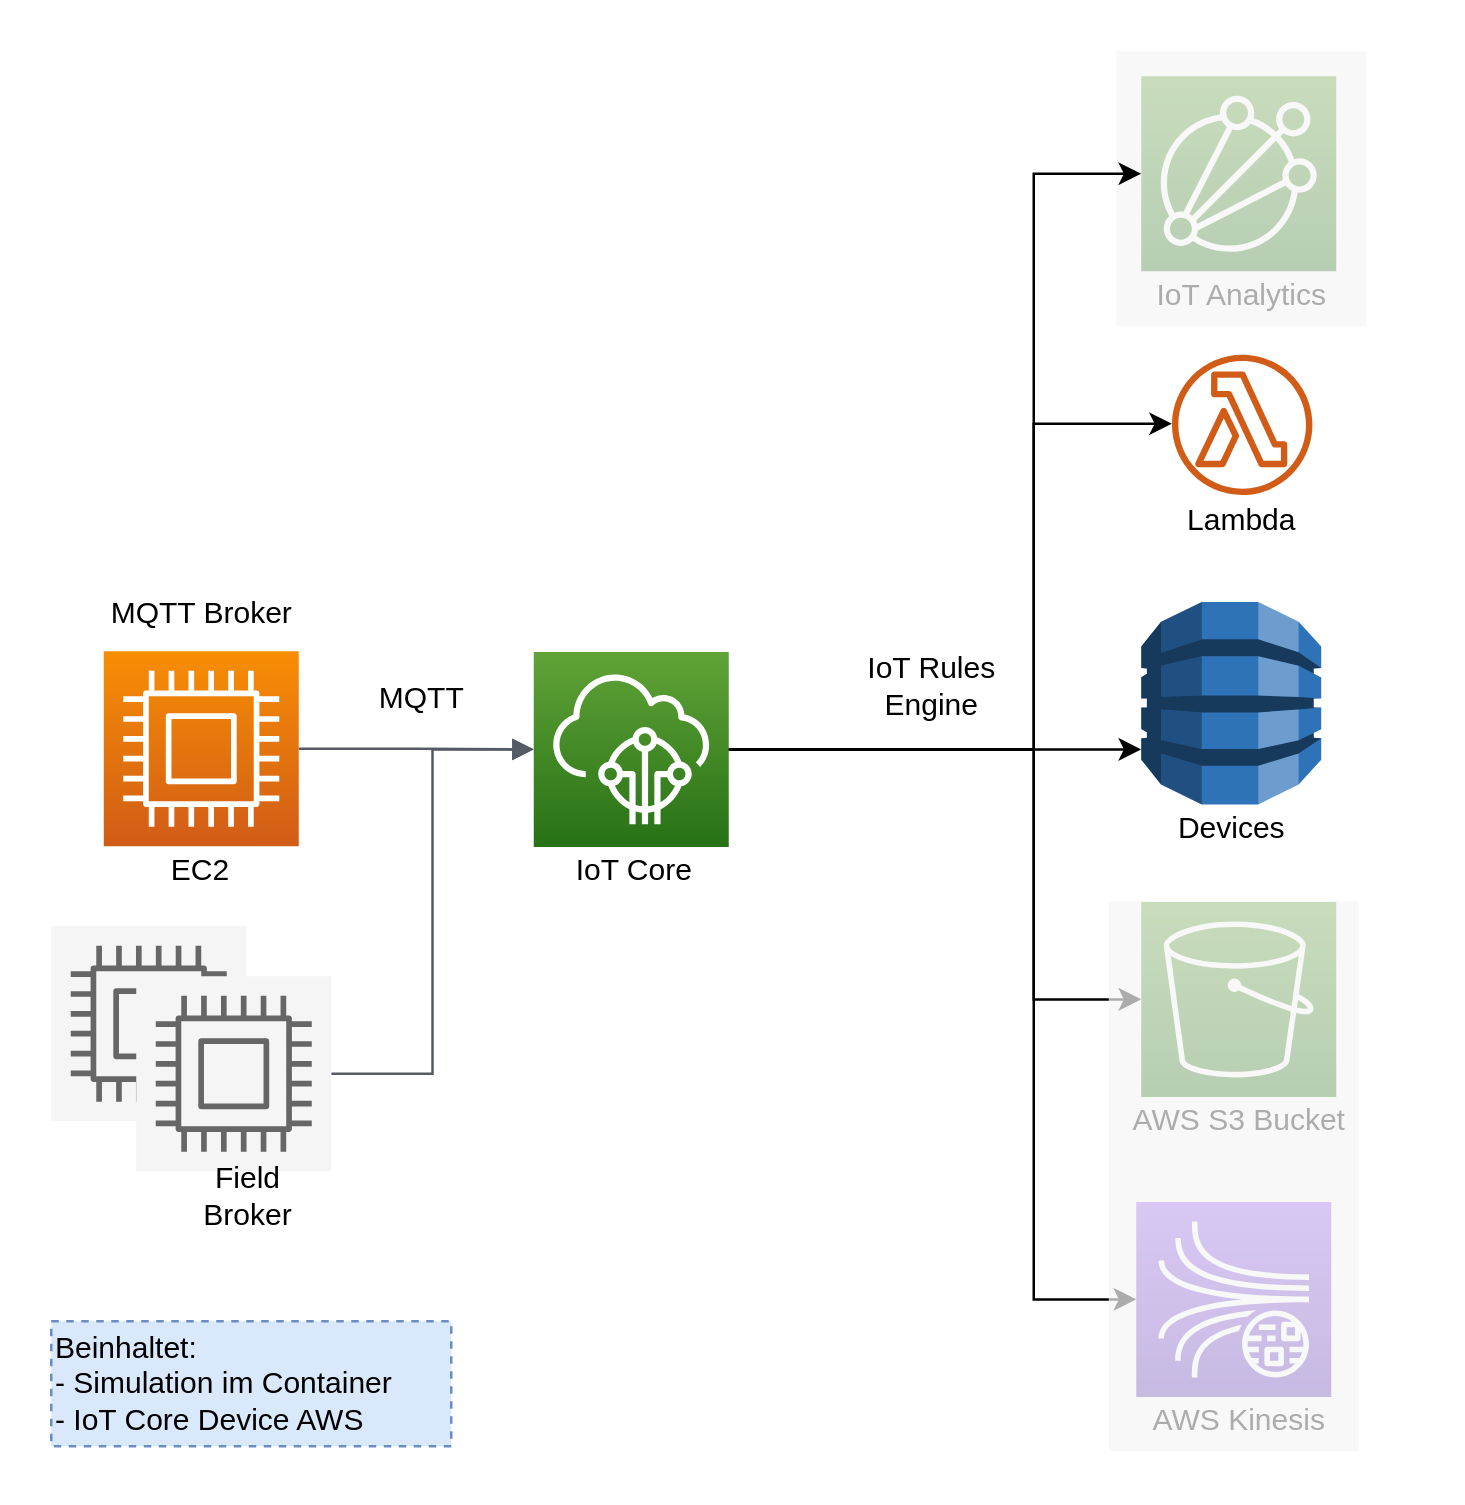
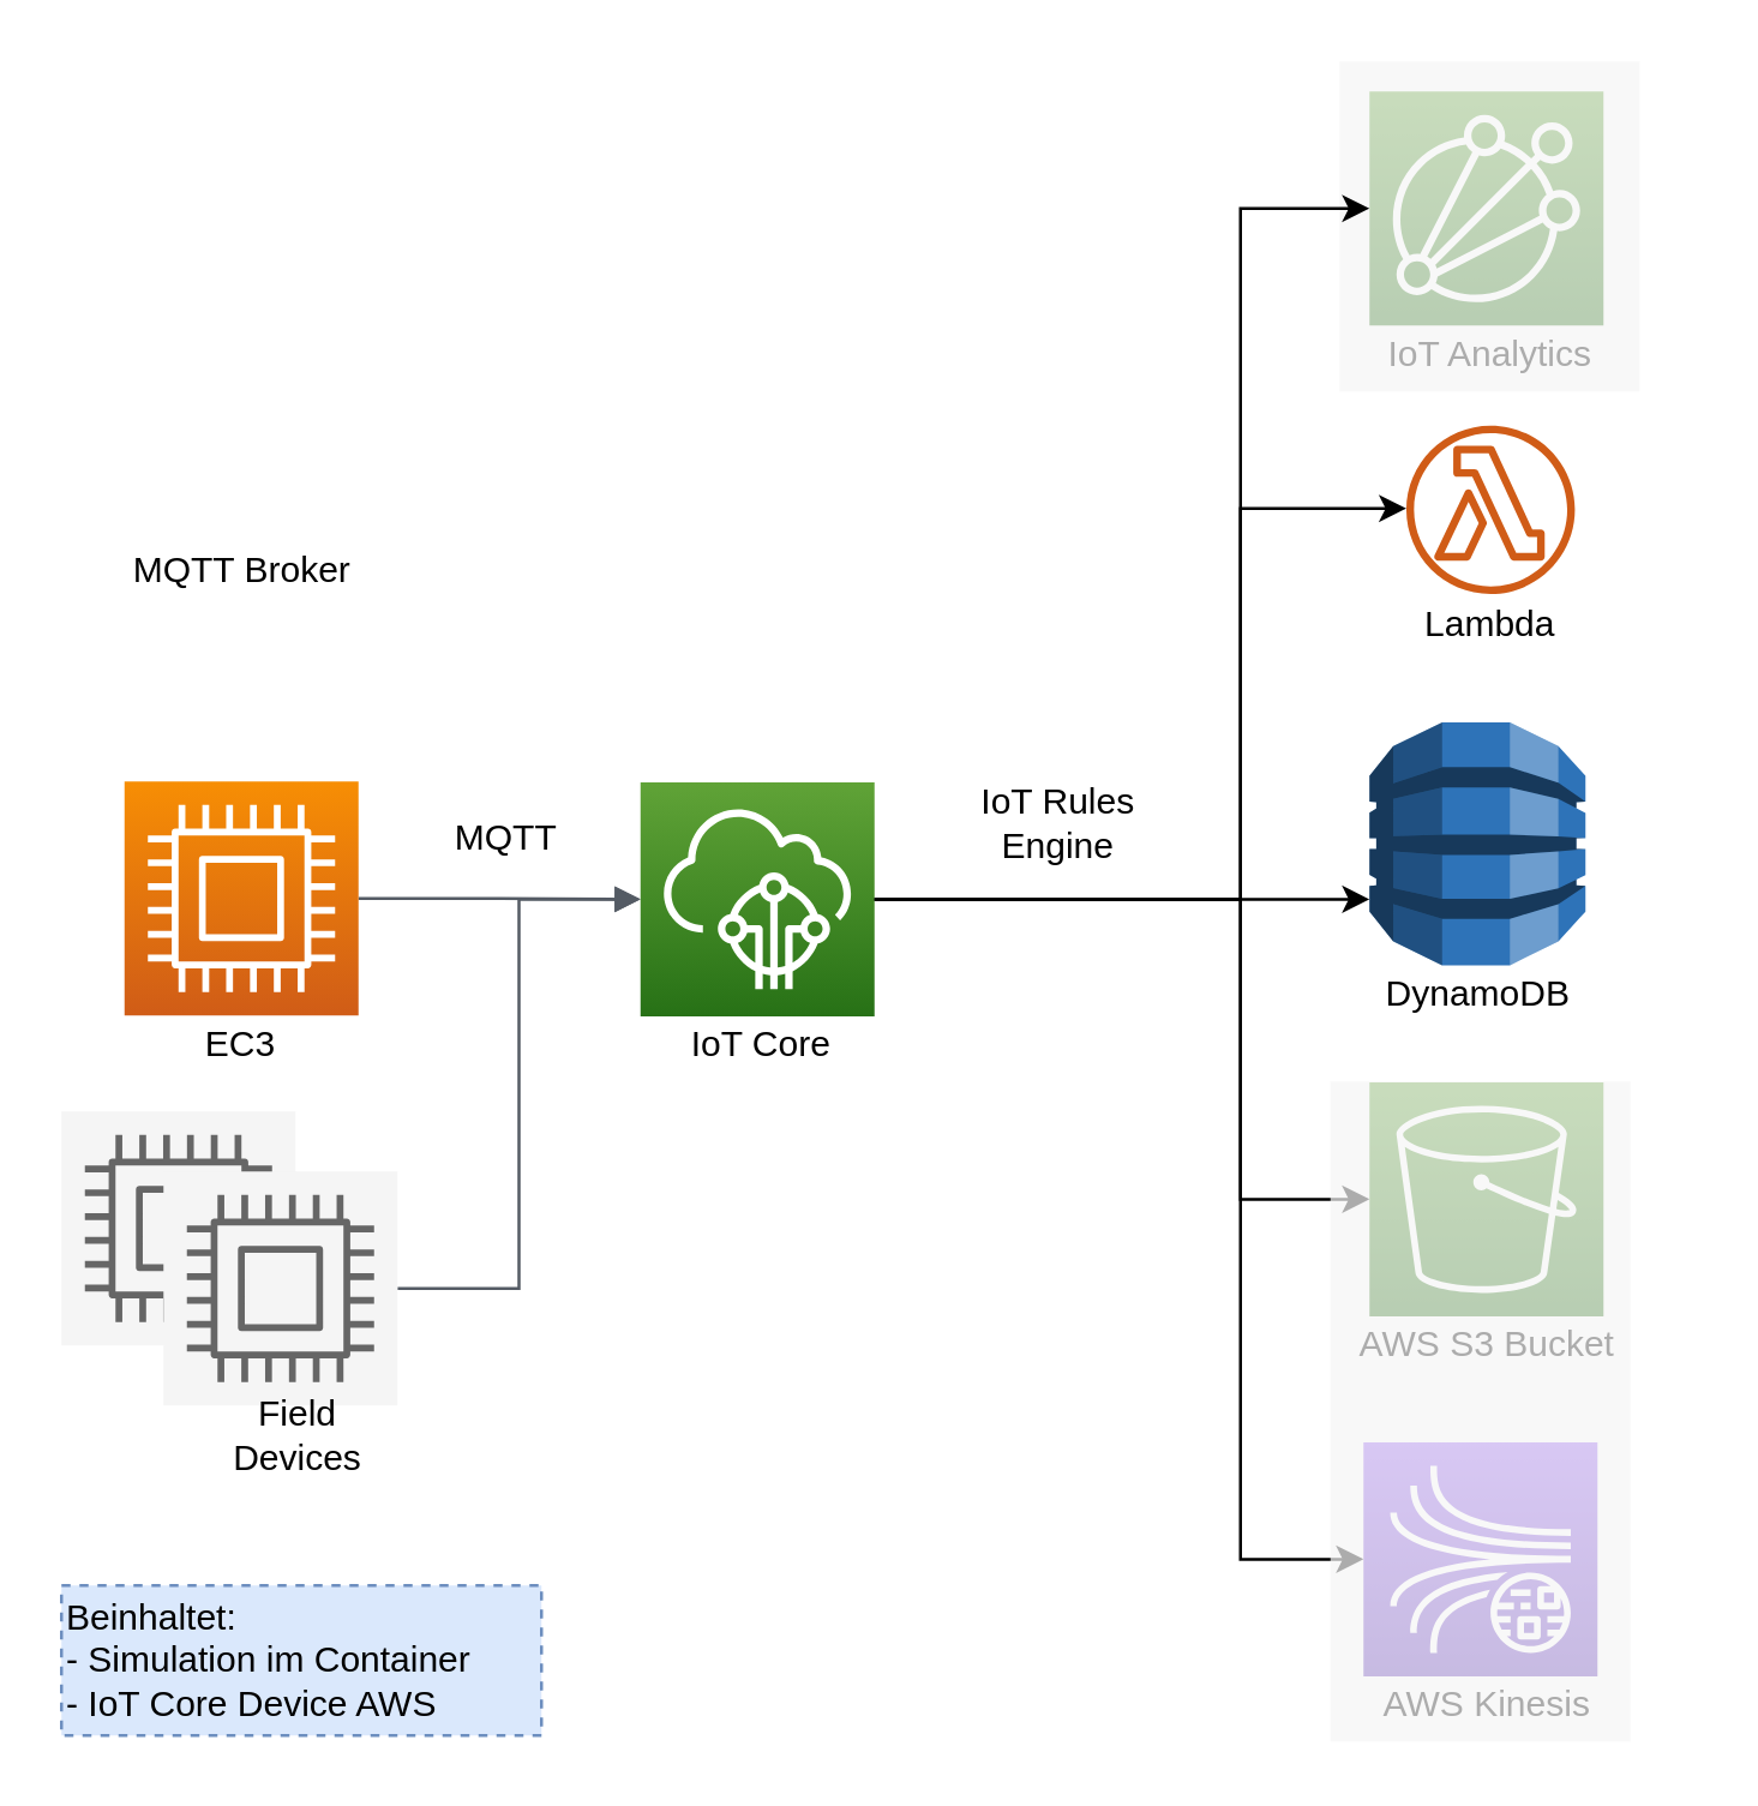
  <mxCell id="0" />
  <mxCell id="1" parent="0" />
  <mxCell id="2" style="edgeStyle=orthogonalEdgeStyle;rounded=0;orthogonalLoop=1;jettySize=auto;html=1;" parent="1" source="13" target="27" edge="1"><mxGeometry relative="1" as="geometry"><Array as="points"><mxPoint x="481" y="299.25" /><mxPoint x="481" y="299.25" /></Array></mxGeometry></mxCell>
  <mxCell id="3" style="edgeStyle=orthogonalEdgeStyle;rounded=0;orthogonalLoop=1;jettySize=auto;html=1;entryX=0;entryY=0.5;entryDx=0;entryDy=0;entryPerimeter=0;" parent="1" source="13" target="23" edge="1"><mxGeometry relative="1" as="geometry"><Array as="points"><mxPoint x="413" y="299" /><mxPoint x="413" y="399" /></Array></mxGeometry></mxCell>
  <mxCell id="4" style="edgeStyle=orthogonalEdgeStyle;rounded=0;orthogonalLoop=1;jettySize=auto;html=1;entryX=0;entryY=0.5;entryDx=0;entryDy=0;entryPerimeter=0;" parent="1" source="13" target="20" edge="1"><mxGeometry relative="1" as="geometry"><Array as="points"><mxPoint x="413" y="299" /><mxPoint x="413" y="519" /></Array></mxGeometry></mxCell>
  <mxCell id="5" value="" style="edgeStyle=orthogonalEdgeStyle;html=1;endArrow=block;elbow=vertical;startArrow=none;endFill=1;strokeColor=#545B64;rounded=0;exitX=1;exitY=0.5;exitDx=0;exitDy=0;exitPerimeter=0;" parent="1" source="11" target="13" edge="1"><mxGeometry width="100" relative="1" as="geometry"><mxPoint x="96" y="299" as="sourcePoint" /><mxPoint x="186" y="320" as="targetPoint" /></mxGeometry></mxCell>
  <mxCell id="6" value="&lt;div align=&quot;left&quot;&gt;Beinhaltet:&lt;/div&gt;&lt;div align=&quot;left&quot;&gt;- Simulation im Container&lt;/div&gt;&lt;div align=&quot;left&quot;&gt;- IoT Core Device AWS&lt;br&gt;&lt;/div&gt;" style="text;html=1;align=left;verticalAlign=middle;whiteSpace=wrap;rounded=0;strokeColor=#6c8ebf;dashed=1;fillColor=#dae8fc;" parent="1" vertex="1"><mxGeometry x="20" y="528" width="160" height="50" as="geometry" /></mxCell>
  <mxCell id="7" value="" style="edgeStyle=orthogonalEdgeStyle;html=1;endArrow=block;elbow=vertical;startArrow=none;endFill=1;strokeColor=#545B64;rounded=0;entryX=0;entryY=0.5;entryDx=0;entryDy=0;entryPerimeter=0;" parent="1" source="17" target="13" edge="1"><mxGeometry width="100" relative="1" as="geometry"><mxPoint x="119" y="388.5" as="sourcePoint" /><mxPoint x="246" y="388.5" as="targetPoint" /></mxGeometry></mxCell>
- <mxCell id="8" value="&lt;div&gt;IoT Rules &lt;br&gt;&lt;/div&gt;&lt;div&gt;Engine&lt;/div&gt;" style="text;html=1;align=center;verticalAlign=middle;resizable=0;points=[];autosize=1;strokeColor=none;" parent="1" vertex="1"><mxGeometry x="337" y="259.25" width="70" height="30" as="geometry" /></mxCell>
+ <mxCell id="8" value="&lt;div&gt;IoT Rules &lt;br&gt;&lt;/div&gt;&lt;div&gt;Engine&lt;/div&gt;" style="text;html=1;align=center;verticalAlign=middle;resizable=0;points=[];autosize=1;strokeColor=none;" parent="1" vertex="1"><mxGeometry x="317" y="259.25" width="70" height="30" as="geometry" /></mxCell>
  <mxCell id="9" value="" style="group" parent="1" vertex="1" connectable="0"><mxGeometry x="41" y="260" width="78" height="98" as="geometry" /></mxCell>
- <mxCell id="10" value="EC2" style="text;html=1;strokeColor=none;fillColor=none;align=center;verticalAlign=middle;whiteSpace=wrap;rounded=0;" parent="9" vertex="1"><mxGeometry x="19" y="78" width="40" height="20" as="geometry" /></mxCell>
+ <mxCell id="10" value="EC3" style="text;html=1;strokeColor=none;fillColor=none;align=center;verticalAlign=middle;whiteSpace=wrap;rounded=0;" parent="9" vertex="1"><mxGeometry x="19" y="78" width="40" height="20" as="geometry" /></mxCell>
  <mxCell id="11" value="" style="points=[[0,0,0],[0.25,0,0],[0.5,0,0],[0.75,0,0],[1,0,0],[0,1,0],[0.25,1,0],[0.5,1,0],[0.75,1,0],[1,1,0],[0,0.25,0],[0,0.5,0],[0,0.75,0],[1,0.25,0],[1,0.5,0],[1,0.75,0]];outlineConnect=0;fontColor=#232F3E;gradientColor=#F78E04;gradientDirection=north;fillColor=#D05C17;strokeColor=#ffffff;dashed=0;verticalLabelPosition=bottom;verticalAlign=top;align=center;html=1;fontSize=12;fontStyle=0;aspect=fixed;shape=mxgraph.aws4.resourceIcon;resIcon=mxgraph.aws4.compute;" parent="9" vertex="1"><mxGeometry width="78" height="78" as="geometry" /></mxCell>
  <mxCell id="12" value="" style="group" parent="1" vertex="1" connectable="0"><mxGeometry x="213" y="260.25" width="80" height="98" as="geometry" /></mxCell>
  <mxCell id="13" value="" style="points=[[0,0,0],[0.25,0,0],[0.5,0,0],[0.75,0,0],[1,0,0],[0,1,0],[0.25,1,0],[0.5,1,0],[0.75,1,0],[1,1,0],[0,0.25,0],[0,0.5,0],[0,0.75,0],[1,0.25,0],[1,0.5,0],[1,0.75,0]];outlineConnect=0;fontColor=#232F3E;gradientColor=#60A337;gradientDirection=north;fillColor=#277116;strokeColor=#ffffff;dashed=0;verticalLabelPosition=bottom;verticalAlign=top;align=center;html=1;fontSize=12;fontStyle=0;aspect=fixed;shape=mxgraph.aws4.resourceIcon;resIcon=mxgraph.aws4.iot_core;" parent="12" vertex="1"><mxGeometry width="78" height="78" as="geometry" /></mxCell>
  <mxCell id="14" value="IoT Core" style="text;html=1;align=center;verticalAlign=middle;resizable=0;points=[];autosize=1;strokeColor=none;" parent="12" vertex="1"><mxGeometry x="10" y="78" width="60" height="20" as="geometry" /></mxCell>
  <mxCell id="15" value="" style="group" parent="1" vertex="1" connectable="0"><mxGeometry x="20" y="370" width="112" height="118" as="geometry" /></mxCell>
  <mxCell id="16" value="" style="points=[[0,0,0],[0.25,0,0],[0.5,0,0],[0.75,0,0],[1,0,0],[0,1,0],[0.25,1,0],[0.5,1,0],[0.75,1,0],[1,1,0],[0,0.25,0],[0,0.5,0],[0,0.75,0],[1,0.25,0],[1,0.5,0],[1,0.75,0]];outlineConnect=0;gradientDirection=north;dashed=0;verticalLabelPosition=bottom;verticalAlign=top;align=center;html=1;fontSize=12;fontStyle=0;aspect=fixed;shape=mxgraph.aws4.resourceIcon;resIcon=mxgraph.aws4.compute;shadow=0;fillColor=#f5f5f5;strokeColor=#666666;fontColor=#333333;" parent="15" vertex="1"><mxGeometry width="78" height="78" as="geometry" /></mxCell>
  <mxCell id="17" value="" style="points=[[0,0,0],[0.25,0,0],[0.5,0,0],[0.75,0,0],[1,0,0],[0,1,0],[0.25,1,0],[0.5,1,0],[0.75,1,0],[1,1,0],[0,0.25,0],[0,0.5,0],[0,0.75,0],[1,0.25,0],[1,0.5,0],[1,0.75,0]];outlineConnect=0;gradientDirection=north;dashed=0;verticalLabelPosition=bottom;verticalAlign=top;align=center;html=1;fontSize=12;fontStyle=0;aspect=fixed;shape=mxgraph.aws4.resourceIcon;resIcon=mxgraph.aws4.compute;shadow=0;fillColor=#f5f5f5;strokeColor=#666666;fontColor=#333333;" parent="15" vertex="1"><mxGeometry x="34" y="20" width="78" height="78" as="geometry" /></mxCell>
- <mxCell id="18" value="Field Broker" style="text;html=1;strokeColor=none;fillColor=none;align=center;verticalAlign=middle;whiteSpace=wrap;rounded=0;" parent="15" vertex="1"><mxGeometry x="59" y="98" width="40" height="20" as="geometry" /></mxCell>
+ <mxCell id="18" value="Field Devices" style="text;html=1;strokeColor=none;fillColor=none;align=center;verticalAlign=middle;whiteSpace=wrap;rounded=0;" parent="15" vertex="1"><mxGeometry x="59" y="98" width="40" height="20" as="geometry" /></mxCell>
  <mxCell id="19" value="" style="group" parent="1" vertex="1" connectable="0"><mxGeometry x="450" y="480.25" width="90" height="98" as="geometry" /></mxCell>
  <mxCell id="20" value="" style="points=[[0,0,0],[0.25,0,0],[0.5,0,0],[0.75,0,0],[1,0,0],[0,1,0],[0.25,1,0],[0.5,1,0],[0.75,1,0],[1,1,0],[0,0.25,0],[0,0.5,0],[0,0.75,0],[1,0.25,0],[1,0.5,0],[1,0.75,0]];outlineConnect=0;fontColor=#232F3E;gradientColor=#945DF2;gradientDirection=north;fillColor=#5A30B5;strokeColor=#ffffff;dashed=0;verticalLabelPosition=bottom;verticalAlign=top;align=center;html=1;fontSize=12;fontStyle=0;aspect=fixed;shape=mxgraph.aws4.resourceIcon;resIcon=mxgraph.aws4.kinesis_data_streams;shadow=0;" parent="19" vertex="1"><mxGeometry x="4" width="78" height="78" as="geometry" /></mxCell>
  <mxCell id="21" value="AWS Kinesis" style="text;html=1;align=center;verticalAlign=middle;resizable=0;points=[];autosize=1;strokeColor=none;" parent="19" vertex="1"><mxGeometry y="78" width="90" height="20" as="geometry" /></mxCell>
  <mxCell id="22" value="" style="group" parent="1" vertex="1" connectable="0"><mxGeometry x="445" y="360.25" width="100" height="98" as="geometry" /></mxCell>
  <mxCell id="23" value="" style="points=[[0,0,0],[0.25,0,0],[0.5,0,0],[0.75,0,0],[1,0,0],[0,1,0],[0.25,1,0],[0.5,1,0],[0.75,1,0],[1,1,0],[0,0.25,0],[0,0.5,0],[0,0.75,0],[1,0.25,0],[1,0.5,0],[1,0.75,0]];outlineConnect=0;fontColor=#232F3E;gradientColor=#60A337;gradientDirection=north;fillColor=#277116;strokeColor=#ffffff;dashed=0;verticalLabelPosition=bottom;verticalAlign=top;align=center;html=1;fontSize=12;fontStyle=0;aspect=fixed;shape=mxgraph.aws4.resourceIcon;resIcon=mxgraph.aws4.s3;shadow=0;" parent="22" vertex="1"><mxGeometry x="11" width="78" height="78" as="geometry" /></mxCell>
  <mxCell id="24" value="AWS S3 Bucket" style="text;html=1;align=center;verticalAlign=middle;resizable=0;points=[];autosize=1;strokeColor=none;" parent="22" vertex="1"><mxGeometry y="78" width="100" height="20" as="geometry" /></mxCell>
  <mxCell id="25" value="" style="group" parent="1" vertex="1" connectable="0"><mxGeometry x="455" y="240.25" width="80" height="101" as="geometry" /></mxCell>
  <mxCell id="26" value="" style="group" parent="25" vertex="1" connectable="0"><mxGeometry x="-3" width="80" height="101" as="geometry" /></mxCell>
  <mxCell id="27" value="" style="outlineConnect=0;dashed=0;verticalLabelPosition=bottom;verticalAlign=top;align=center;html=1;shape=mxgraph.aws3.dynamo_db;fillColor=#2E73B8;gradientColor=none;shadow=0;" parent="26" vertex="1"><mxGeometry x="4" width="72" height="81" as="geometry" /></mxCell>
- <mxCell id="28" value="&lt;div&gt;Devices&lt;/div&gt;" style="text;html=1;align=center;verticalAlign=middle;resizable=0;points=[];autosize=1;strokeColor=none;" parent="26" vertex="1"><mxGeometry y="81" width="80" height="20" as="geometry" /></mxCell>
+ <mxCell id="28" value="&lt;div&gt;DynamoDB&lt;/div&gt;" style="text;html=1;align=center;verticalAlign=middle;resizable=0;points=[];autosize=1;strokeColor=none;" parent="26" vertex="1"><mxGeometry y="81" width="80" height="20" as="geometry" /></mxCell>
  <mxCell id="29" style="edgeStyle=orthogonalEdgeStyle;rounded=0;orthogonalLoop=1;jettySize=auto;html=1;" parent="1" source="13" target="34" edge="1"><mxGeometry relative="1" as="geometry"><mxPoint x="479" y="169.25" as="targetPoint" /><Array as="points"><mxPoint x="413" y="299" /><mxPoint x="413" y="169" /></Array></mxGeometry></mxCell>
  <mxCell id="30" value="" style="rounded=0;whiteSpace=wrap;html=1;shadow=0;dashed=1;fillColor=#f5f5f5;fontColor=#333333;fillOpacity=70;strokeColor=none;" parent="1" vertex="1"><mxGeometry x="443" y="360" width="100" height="220" as="geometry" /></mxCell>
- <mxCell id="31" value="MQTT Broker" style="text;html=1;align=center;verticalAlign=middle;resizable=0;points=[];autosize=1;strokeColor=none;" parent="1" vertex="1"><mxGeometry x="35" y="234.5" width="90" height="20" as="geometry" /></mxCell>
+ <mxCell id="31" value="MQTT Broker" style="text;html=1;align=center;verticalAlign=middle;resizable=0;points=[];autosize=1;strokeColor=none;" parent="1" vertex="1"><mxGeometry x="35" y="179.5" width="90" height="20" as="geometry" /></mxCell>
  <mxCell id="32" value="MQTT" style="text;html=1;align=center;verticalAlign=middle;resizable=0;points=[];autosize=1;strokeColor=none;" parent="1" vertex="1"><mxGeometry x="143" y="269.25" width="50" height="20" as="geometry" /></mxCell>
  <mxCell id="33" value="" style="group" parent="1" vertex="1" connectable="0"><mxGeometry x="456" y="120" width="86" height="100" as="geometry" /></mxCell>
  <mxCell id="34" value="" style="outlineConnect=0;fontColor=#232F3E;gradientColor=none;fillColor=#D05C17;strokeColor=none;dashed=0;verticalLabelPosition=bottom;verticalAlign=top;align=center;html=1;fontSize=12;fontStyle=0;aspect=fixed;pointerEvents=1;shape=mxgraph.aws4.lambda_function;" parent="33" vertex="1"><mxGeometry x="12.286" y="21.348" width="56.18" height="56.18" as="geometry" /></mxCell>
  <mxCell id="35" value="Lambda" style="text;html=1;align=center;verticalAlign=middle;resizable=0;points=[];autosize=1;strokeColor=none;" parent="33" vertex="1"><mxGeometry x="10.373" y="77.528" width="60" height="20" as="geometry" /></mxCell>
  <mxCell id="36" value="" style="group" parent="1" vertex="1" connectable="0"><mxGeometry x="456" y="30" width="108" height="115.75" as="geometry" /></mxCell>
  <mxCell id="37" value="" style="points=[[0,0,0],[0.25,0,0],[0.5,0,0],[0.75,0,0],[1,0,0],[0,1,0],[0.25,1,0],[0.5,1,0],[0.75,1,0],[1,1,0],[0,0.25,0],[0,0.5,0],[0,0.75,0],[1,0.25,0],[1,0.5,0],[1,0.75,0]];outlineConnect=0;fontColor=#232F3E;gradientColor=#60A337;gradientDirection=north;fillColor=#277116;strokeColor=#ffffff;dashed=0;verticalLabelPosition=bottom;verticalAlign=top;align=center;html=1;fontSize=12;fontStyle=0;aspect=fixed;shape=mxgraph.aws4.resourceIcon;resIcon=mxgraph.aws4.iot_analytics;shadow=0;" parent="36" vertex="1"><mxGeometry width="78" height="78" as="geometry" /></mxCell>
  <mxCell id="38" value="IoT Analytics" style="text;html=1;align=center;verticalAlign=middle;resizable=0;points=[];autosize=1;strokeColor=none;" parent="36" vertex="1"><mxGeometry y="78" width="80" height="20" as="geometry" /></mxCell>
  <mxCell id="39" value="" style="rounded=0;whiteSpace=wrap;html=1;shadow=0;dashed=1;fillColor=#f5f5f5;fontColor=#333333;fillOpacity=70;strokeColor=none;" parent="36" vertex="1"><mxGeometry x="-10" y="-10" width="100" height="110" as="geometry" /></mxCell>
  <mxCell id="40" style="edgeStyle=orthogonalEdgeStyle;rounded=0;orthogonalLoop=1;jettySize=auto;html=1;entryX=0;entryY=0.5;entryDx=0;entryDy=0;entryPerimeter=0;" parent="1" source="13" target="37" edge="1"><mxGeometry relative="1" as="geometry"><Array as="points"><mxPoint x="413" y="299" /><mxPoint x="413" y="69" /></Array></mxGeometry></mxCell>
